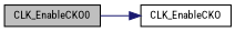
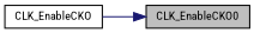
  digraph {
    rankdir=RL
    fontname="Roboto Condensed"
    node [color=black fontname="Roboto Condensed" fontsize=10 shape=record style=filled]
    n1 [fillcolor=grey75 fontcolor=black height=0.2 label=CLK_EnableCKO0 width=0.4]
    n2 [fillcolor=white height=0.2 label=CLK_EnableCKO width=0.4]
-   n2 -> n1 [color=midnightblue dir=back fontname="Roboto Condensed" fontsize=10 labelfontname=Helvetica labelfontsize=10 style=solid]
+   n1 -> n2 [color=midnightblue dir=back fontname="Roboto Condensed" fontsize=10 labelfontname=Helvetica labelfontsize=10 style=solid]
  }
